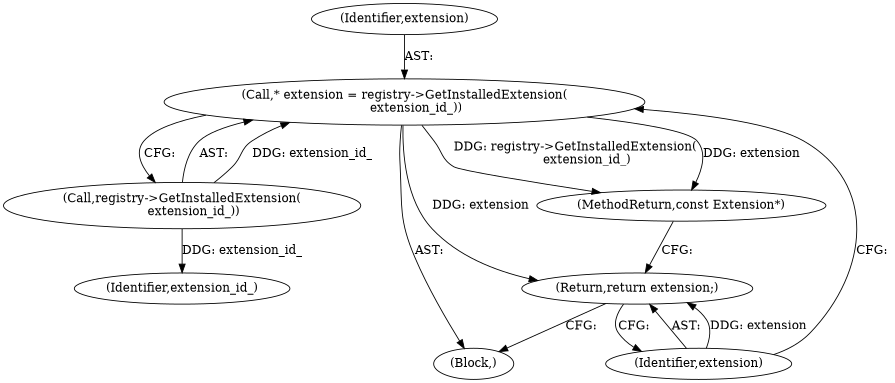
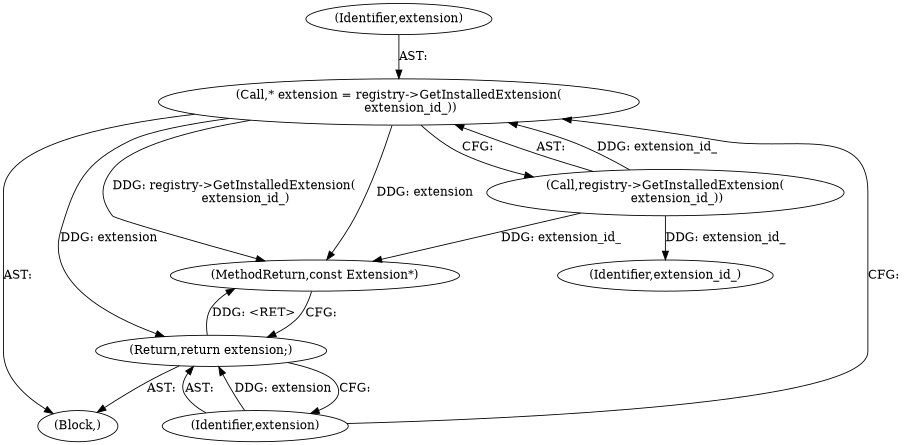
  digraph {
    n1 [label="(Call,* extension = registry->GetInstalledExtension(\n      extension_id_))"]
    n2 [label="(Call,registry->GetInstalledExtension(\n      extension_id_))"]
    n3 [label="(Return,return extension;)"]
    n4 [label="(Block,)"]
    n5 [label="(MethodReturn,const Extension*)"]
    n6 [label="(Identifier,extension_id_)"]
    n7 [label="(Identifier,extension)"]
    n8 [label="(Identifier,extension)"]
    n1 -> n2 [label="CFG: "]
    n1 -> n3 [label="DDG: extension"]
    n1 -> n4 [label="AST: "]
    n1 -> n5 [label="DDG: registry->GetInstalledExtension(\n      extension_id_)"]
    n1 -> n5 [label="DDG: extension"]
    n2 -> n1 [label="AST: "]
    n2 -> n1 [label="DDG: extension_id_"]
+   n2 -> n5 [label="DDG: extension_id_"]
    n2 -> n6 [label="DDG: extension_id_"]
-   n3 -> n4 [label="CFG: "]
+   n3 -> n4 [label="AST: "]
+   n3 -> n5 [label="DDG: <RET>"]
    n3 -> n7 [label="CFG: "]
    n5 -> n3 [label="CFG: "]
    n7 -> n1 [label="CFG: "]
    n7 -> n3 [label="AST: "]
    n7 -> n3 [label="DDG: extension"]
    n8 -> n1 [label="AST: "]
  }
